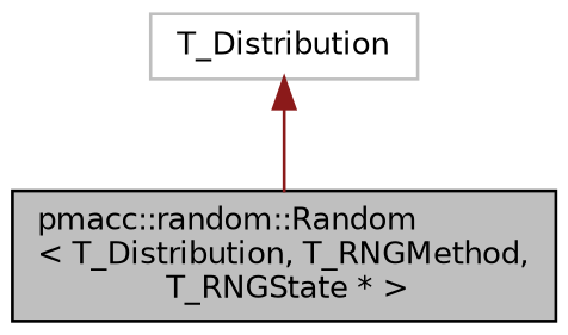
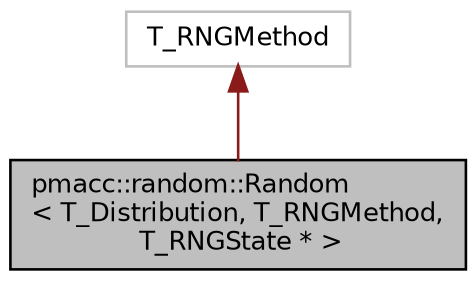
  digraph {
    node [fontname=Helvetica fontsize=10 shape=record style=filled]
    n1 [color=black fillcolor=grey75 fontcolor=black height=0.2 label="pmacc::random::Random\l\< T_Distribution, T_RNGMethod,\l T_RNGState * \>" width=0.4]
-   n2 [color=grey75 fillcolor=white height=0.2 label=T_Distribution width=0.4]
+   n2 [color=grey75 fillcolor=white height=0.2 label=T_RNGMethod width=0.4]
    n2 -> n1 [color=firebrick4 dir=back fontname=Helvetica fontsize=10 labelfontname=Helvetica labelfontsize=10 style=solid]
  }
